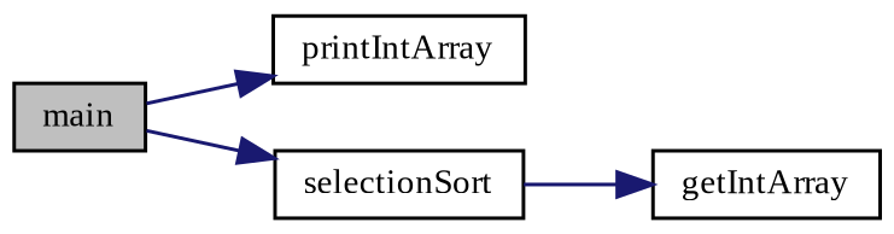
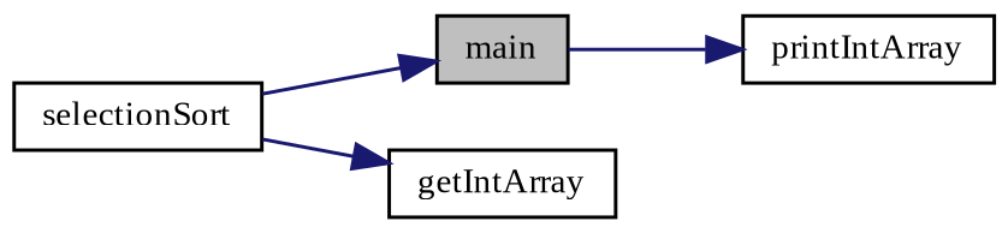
  digraph {
    fontname="Liberation Serif"
    rankdir=LR
    node [color=black fillcolor=white fontname="Liberation Serif" fontsize=10 shape=record style=filled]
    edge [color=midnightblue fontname="Liberation Serif" fontsize=10 labelfontname=Helvetica labelfontsize=10 style=solid]
    n1 [fillcolor=grey75 fontcolor=black height=0.2 label=main width=0.4]
    n2 [height=0.2 label=printIntArray width=0.4]
    n3 [height=0.2 label=selectionSort width=0.4]
    n4 [height=0.2 label=getIntArray width=0.4]
    n1 -> n2
-   n1 -> n3
+   n3 -> n1
    n3 -> n4
  }
